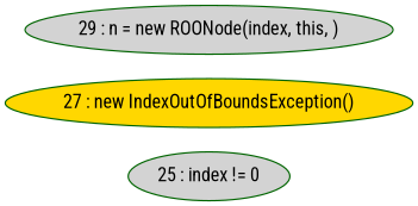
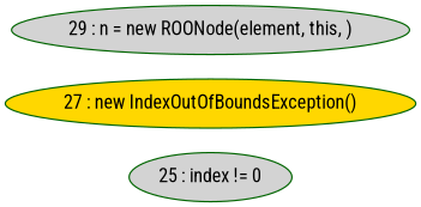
  digraph {
    rankdir=LR
    fontname="Roboto Condensed"
    node [style=filled fillcolor=lightgrey color=darkgreen fontname="Roboto Condensed"]
    "25 : index != 0"
    "27 : new IndexOutOfBoundsException()" [fillcolor=gold]
-   "29 : n = new ROONode(element, this, )" [label="29 : n = new ROONode(index, this, )"]
+   "29 : n = new ROONode(element, this, )"
  }
